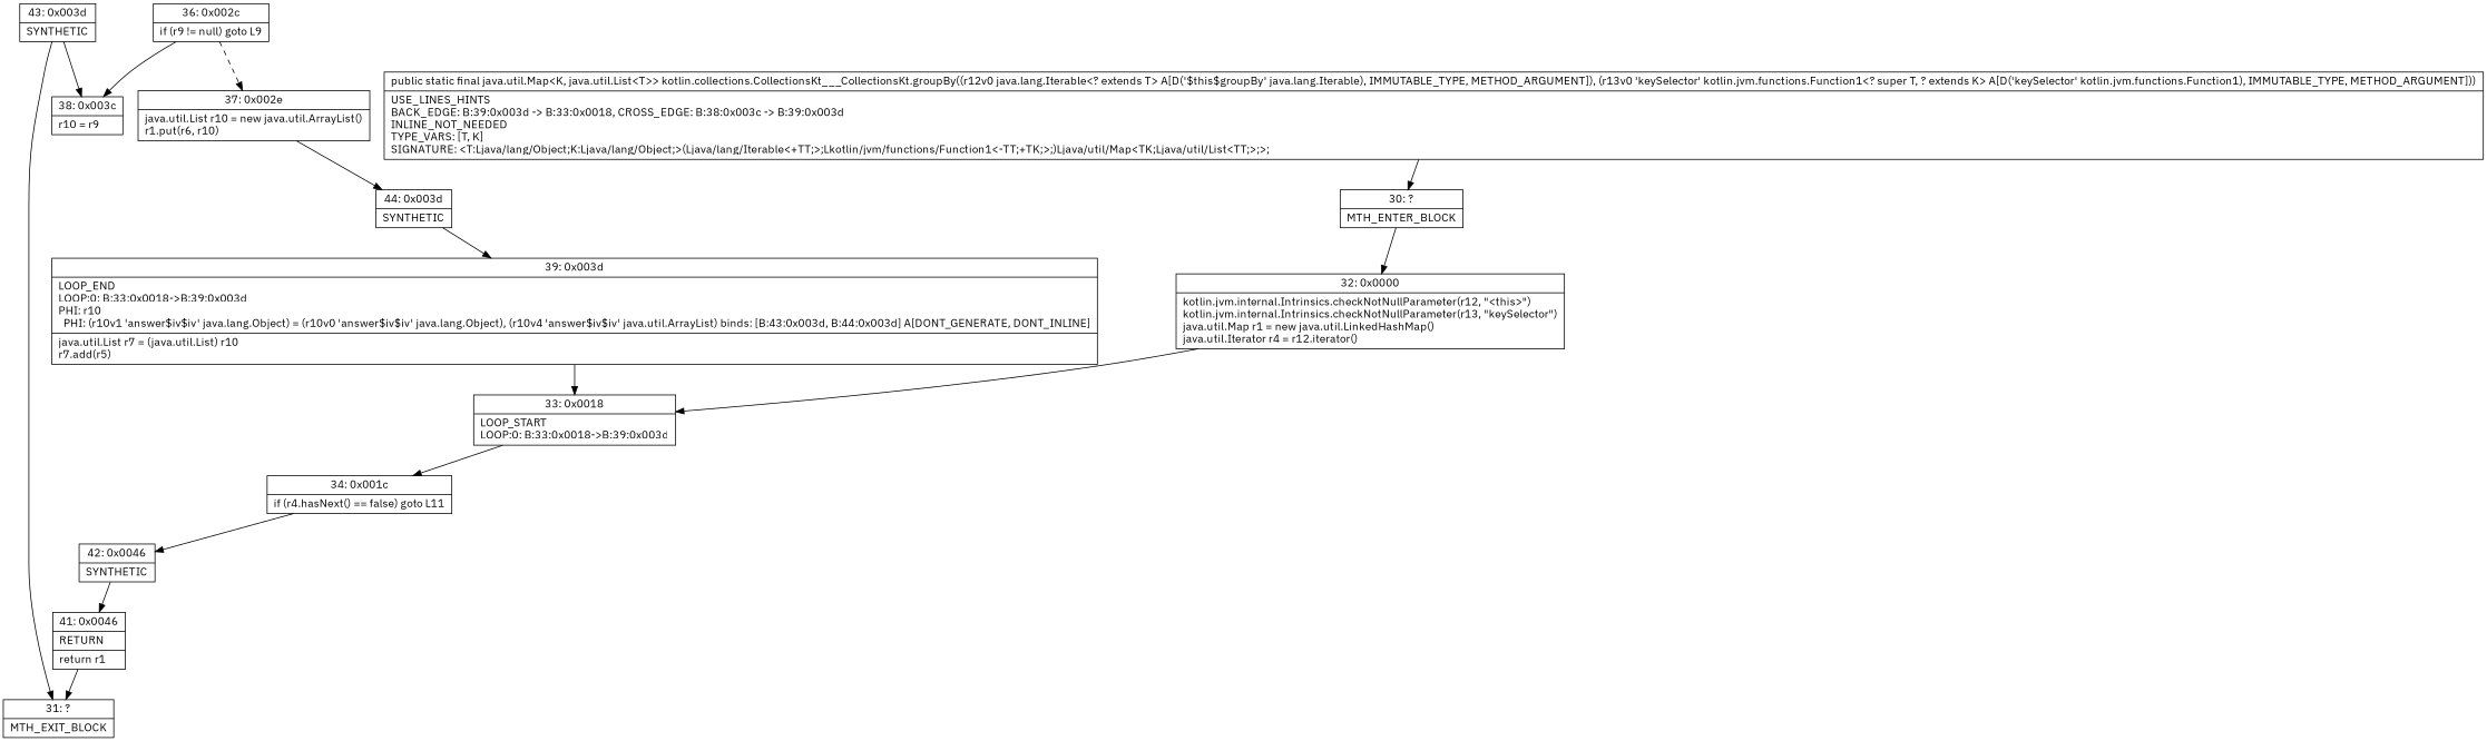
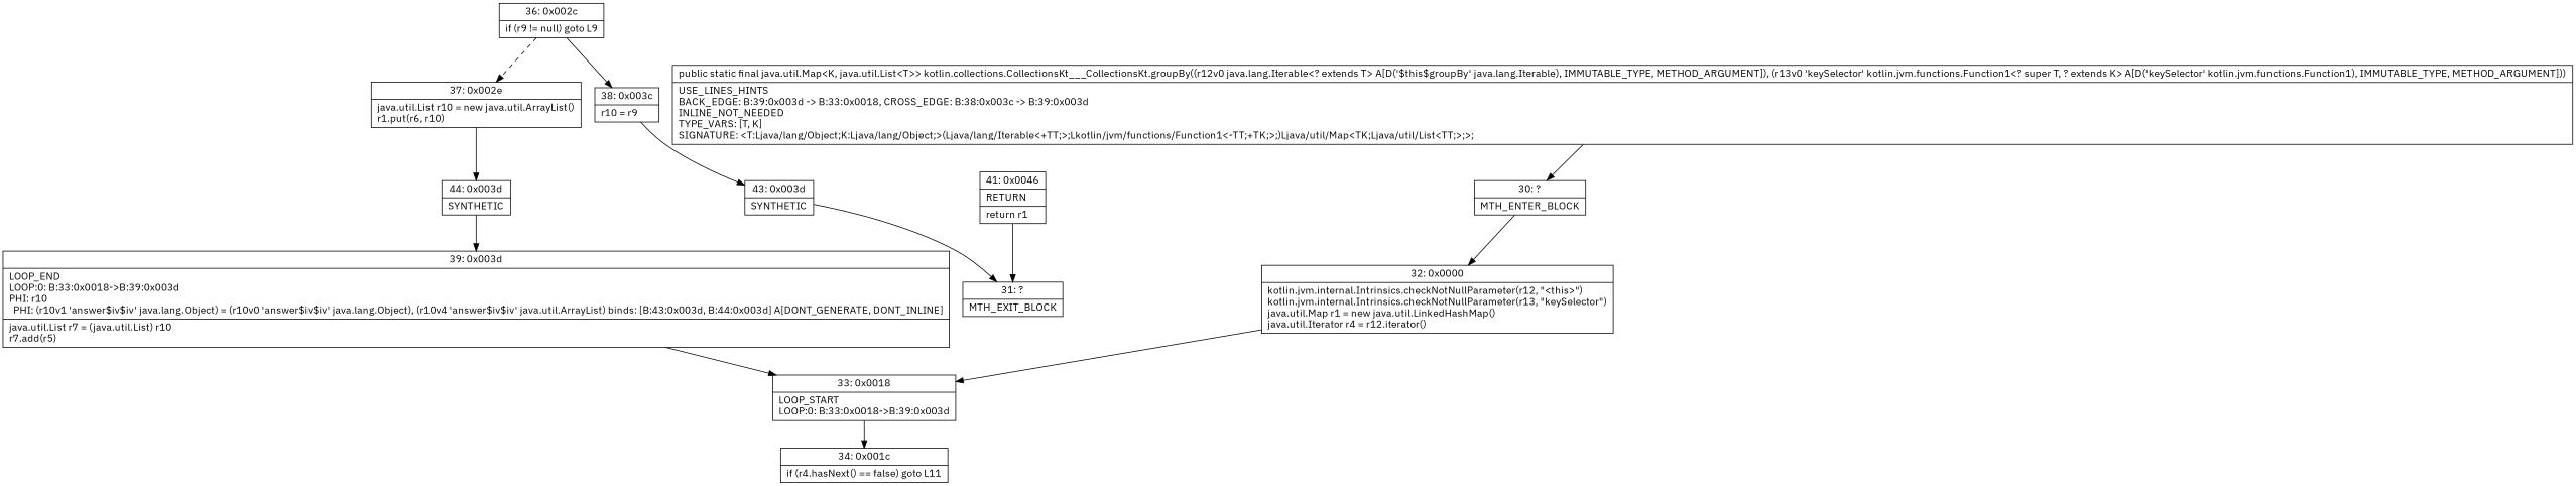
  digraph {
    fontname="IBM Plex Sans"
    node [fontname="IBM Plex Sans" shape=record]
    edge [fontname="IBM Plex Sans"]
    n1 [label="{30\:\ ?|MTH_ENTER_BLOCK\l}"]
    n2 [label="{32\:\ 0x0000|kotlin.jvm.internal.Intrinsics.checkNotNullParameter(r12, \"\<this\>\")\lkotlin.jvm.internal.Intrinsics.checkNotNullParameter(r13, \"keySelector\")\ljava.util.Map r1 = new java.util.LinkedHashMap()\ljava.util.Iterator r4 = r12.iterator()\l}"]
    n3 [label="{33\:\ 0x0018|LOOP_START\lLOOP:0: B:33:0x0018\-\>B:39:0x003d\l}"]
    n4 [label="{34\:\ 0x001c|if (r4.hasNext() == false) goto L11\l}"]
-   n5 [label="{42\:\ 0x0046|SYNTHETIC\l}"]
    n6 [label="{41\:\ 0x0046|RETURN\l|return r1\l}"]
    n7 [label="{36\:\ 0x002c|if (r9 != null) goto L9\l}"]
    n8 [label="{37\:\ 0x002e|java.util.List r10 = new java.util.ArrayList()\lr1.put(r6, r10)\l}"]
    n9 [label="{38\:\ 0x003c|r10 = r9\l}"]
    n10 [label="{44\:\ 0x003d|SYNTHETIC\l}"]
    n11 [label="{43\:\ 0x003d|SYNTHETIC\l}"]
    n12 [label="{39\:\ 0x003d|LOOP_END\lLOOP:0: B:33:0x0018\-\>B:39:0x003d\lPHI: r10 \l  PHI: (r10v1 'answer$iv$iv' java.lang.Object) = (r10v0 'answer$iv$iv' java.lang.Object), (r10v4 'answer$iv$iv' java.util.ArrayList) binds: [B:43:0x003d, B:44:0x003d] A[DONT_GENERATE, DONT_INLINE]\l|java.util.List r7 = (java.util.List) r10\lr7.add(r5)\l}"]
    n13 [label="{31\:\ ?|MTH_EXIT_BLOCK\l}"]
    n14 [label="{public static final java.util.Map\<K, java.util.List\<T\>\> kotlin.collections.CollectionsKt___CollectionsKt.groupBy((r12v0 java.lang.Iterable\<? extends T\> A[D('$this$groupBy' java.lang.Iterable), IMMUTABLE_TYPE, METHOD_ARGUMENT]), (r13v0 'keySelector' kotlin.jvm.functions.Function1\<? super T, ? extends K\> A[D('keySelector' kotlin.jvm.functions.Function1), IMMUTABLE_TYPE, METHOD_ARGUMENT]))  | USE_LINES_HINTS\lBACK_EDGE: B:39:0x003d \-\> B:33:0x0018, CROSS_EDGE: B:38:0x003c \-\> B:39:0x003d\lINLINE_NOT_NEEDED\lTYPE_VARS: [T, K]\lSIGNATURE: \<T:Ljava\/lang\/Object;K:Ljava\/lang\/Object;\>(Ljava\/lang\/Iterable\<+TT;\>;Lkotlin\/jvm\/functions\/Function1\<\-TT;+TK;\>;)Ljava\/util\/Map\<TK;Ljava\/util\/List\<TT;\>;\>;\l}"]
    n1 -> n2
    n2 -> n3
    n3 -> n4
-   n4 -> n5
-   n5 -> n6
    n6 -> n13
    n7 -> n8 [style=dashed]
    n7 -> n9
    n8 -> n10
-   n11 -> n9
+   n9 -> n11
    n10 -> n12
    n11 -> n13
    n12 -> n3
    n14 -> n1
  }
